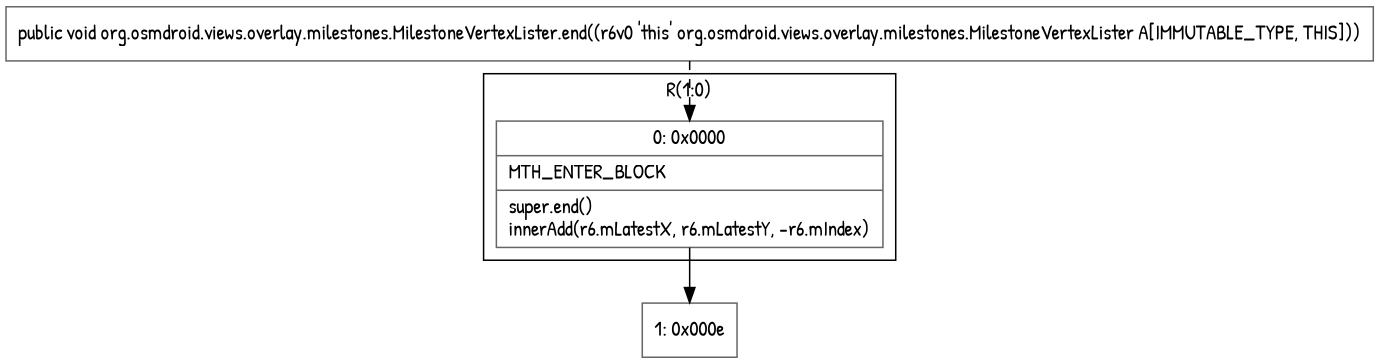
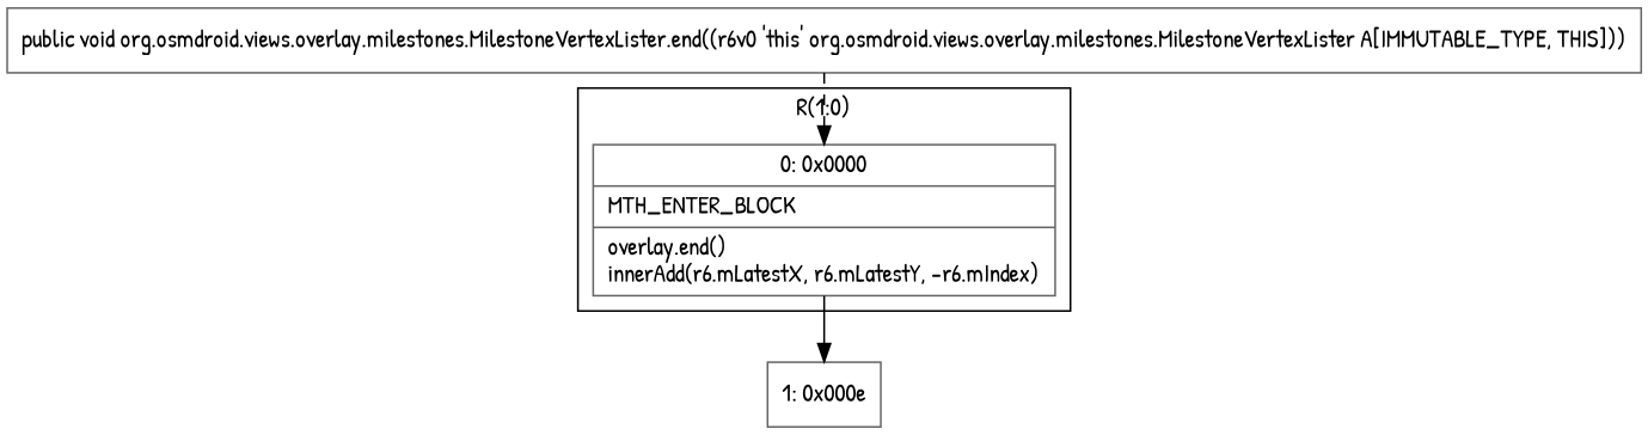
  digraph {
    fontname="Patrick Hand"
    node [color=gray40 shape=record fontname="Patrick Hand"]
    edge [fontname="Patrick Hand"]
-   n1 [label="{0\:\ 0x0000|MTH_ENTER_BLOCK\l|super.end()\linnerAdd(r6.mLatestX, r6.mLatestY, \-r6.mIndex)\l}"]
+   n1 [label="{0\:\ 0x0000|MTH_ENTER_BLOCK\l|overlay.end()\linnerAdd(r6.mLatestX, r6.mLatestY, \-r6.mIndex)\l}"]
    n2 [label="{1\:\ 0x000e}"]
    n3 [label="{public void org.osmdroid.views.overlay.milestones.MilestoneVertexLister.end((r6v0 'this' org.osmdroid.views.overlay.milestones.MilestoneVertexLister A[IMMUTABLE_TYPE, THIS])) }"]
    subgraph cluster_1 {
      label="R(1:0)"
      n1
    }
    n1 -> n2 [style=solid]
    n3 -> n1 [style=dashed]
  }
